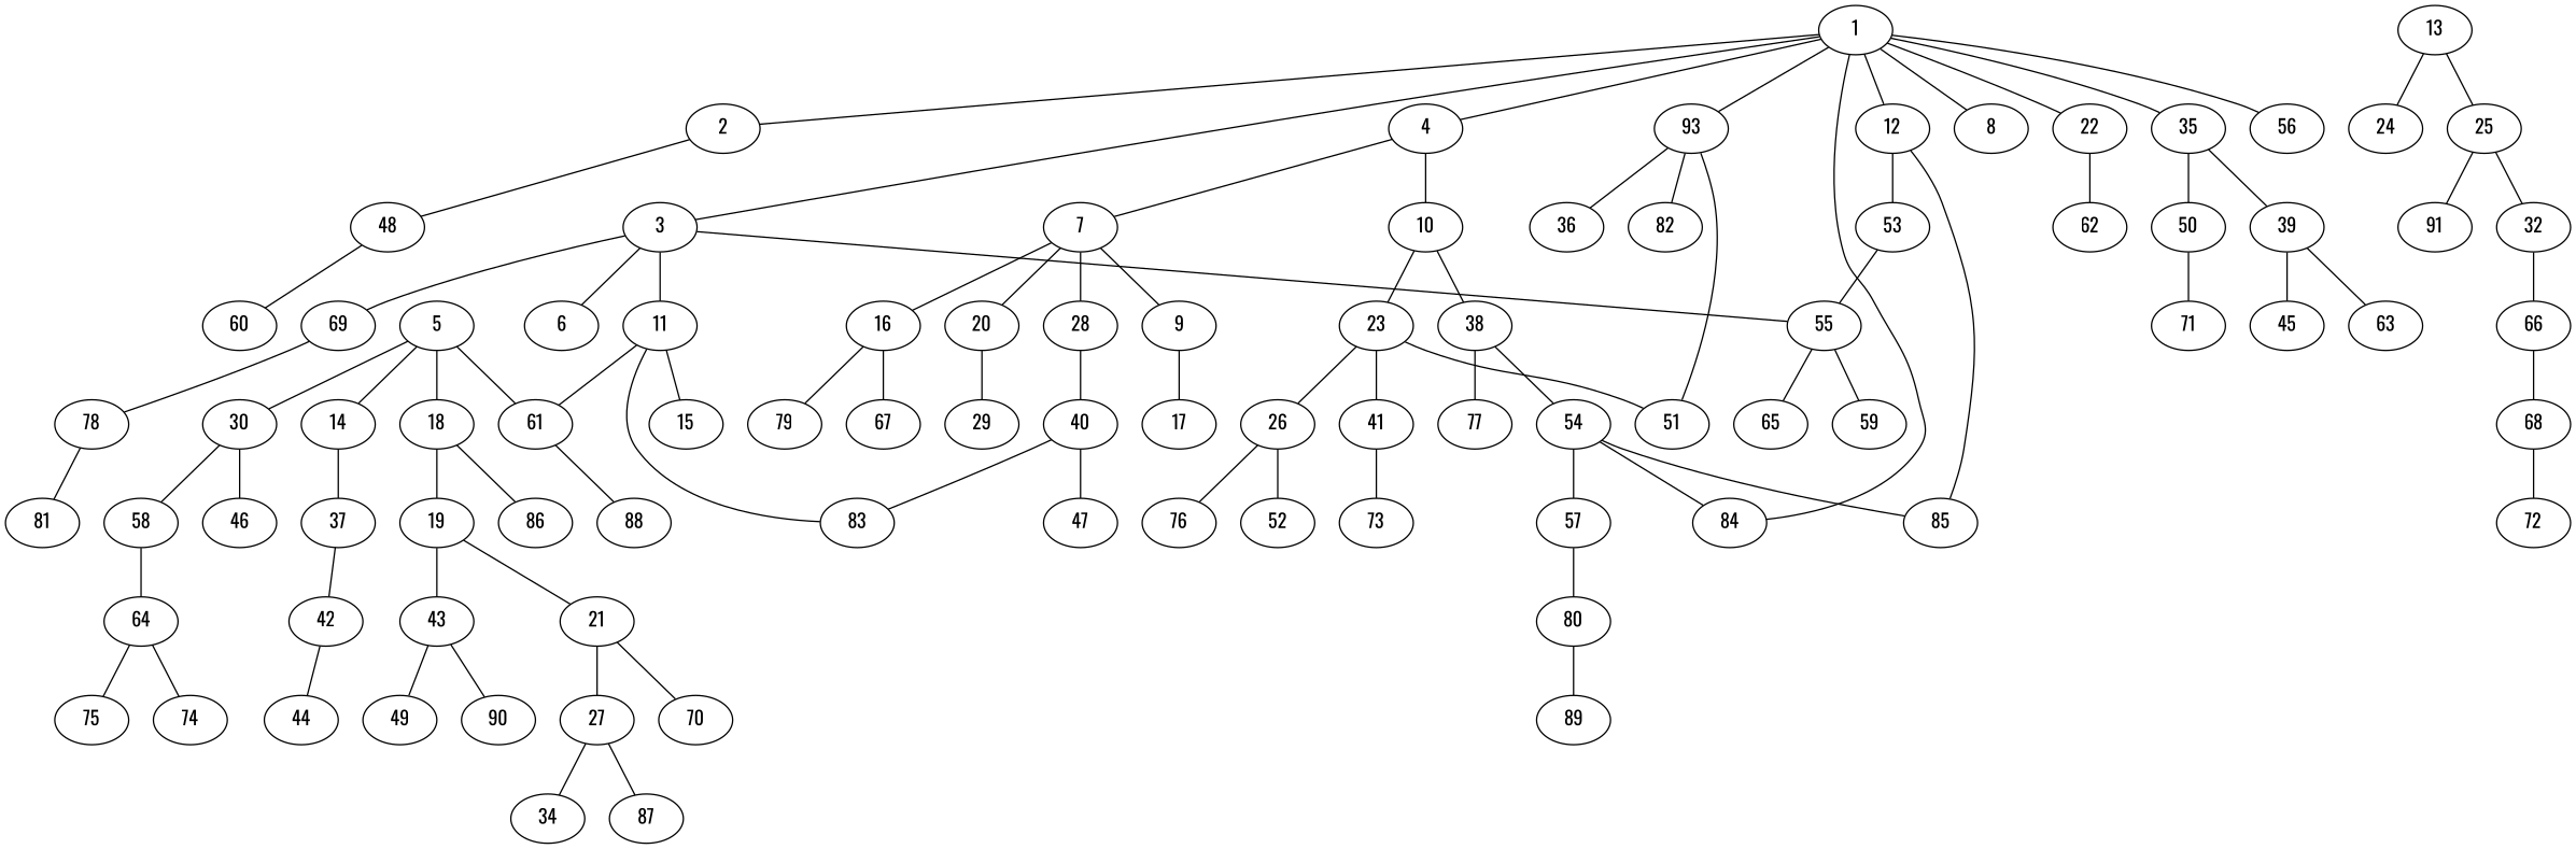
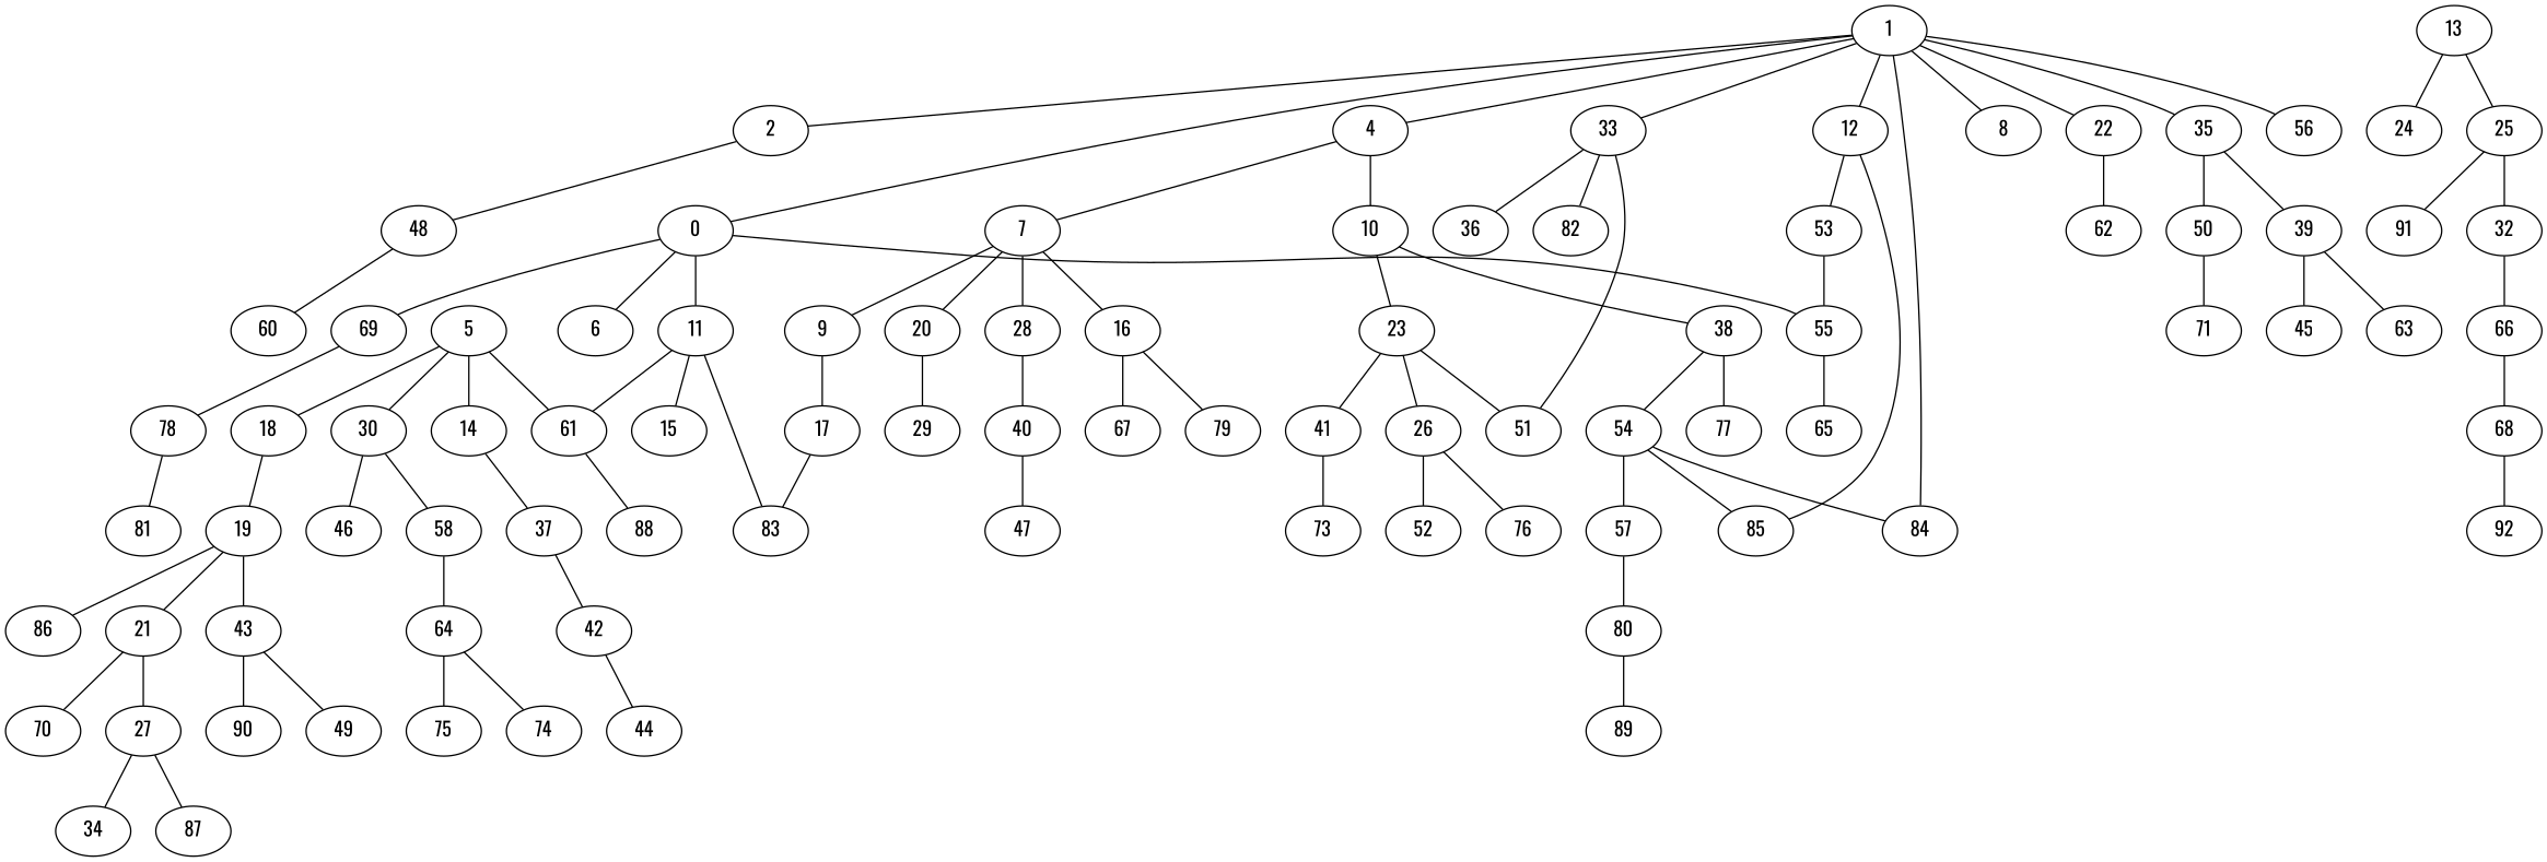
  graph {
    fontname=Oswald
    node [fontname=Oswald]
    edge [fontname=Oswald]
    1
    2
-   3
+   3 [label=0]
    4
    8
    12
    22
-   33 [label=93]
+   33
    35
    56
    84
    48
    6
    11
    55
    69
    7
    10
    53
    85
    62
    51
    36
    82
    39
    50
    60
    5
    14
    18
    30
    61
    15
    83
-   59
    65
    78
    9
    16
    20
    28
    23
    38
    45
    63
    71
    37
    19
    46
    58
    88
    13
    24
    25
    81
    17
    67
    79
    29
    40
    26
    41
    54
    77
    42
    21
    43
    86
    64
    47
    52
    76
    73
    57
    n75 [label=91]
    32
    66
    44
    27
    70
    49
    90
    34
    87
    68
    74
    75
-   72
+   72 [label=92]
    80
    89
    1 -- 2
    1 -- 3
    1 -- 4
    1 -- 8
    1 -- 12
    1 -- 22
    1 -- 33
    1 -- 35
    1 -- 56
    1 -- 84
    2 -- 48
    3 -- 6
    3 -- 11
    3 -- 55
    3 -- 69
    4 -- 7
    4 -- 10
    12 -- 53
    12 -- 85
    22 -- 62
    33 -- 51
    33 -- 36
    33 -- 82
    35 -- 39
    35 -- 50
    48 -- 60
    11 -- 61
    11 -- 15
    11 -- 83
-   55 -- 59
    55 -- 65
    69 -- 78
    7 -- 9
    7 -- 16
    7 -- 20
    7 -- 28
    10 -- 23
    10 -- 38
    53 -- 55
    39 -- 45
    39 -- 63
    50 -- 71
    5 -- 14
    5 -- 18
    5 -- 30
    5 -- 61
    14 -- 37
    18 -- 19
    30 -- 46
    30 -- 58
    61 -- 88
    78 -- 81
    9 -- 17
    16 -- 67
    16 -- 79
    20 -- 29
    28 -- 40
    23 -- 51
    23 -- 26
    23 -- 41
    38 -- 54
    38 -- 77
    37 -- 42
    19 -- 21
    19 -- 43
-   18 -- 86
+   19 -- 86
    58 -- 64
    13 -- 24
    13 -- 25
    25 -- n75
    25 -- 32
-   40 -- 83
+   17 -- 83
    40 -- 47
    26 -- 52
    26 -- 76
    41 -- 73
    54 -- 84
    54 -- 85
    54 -- 57
    42 -- 44
    21 -- 27
    21 -- 70
    43 -- 49
    43 -- 90
    64 -- 74
    64 -- 75
    57 -- 80
    32 -- 66
    66 -- 68
    27 -- 34
    27 -- 87
    68 -- 72
    80 -- 89
  }
